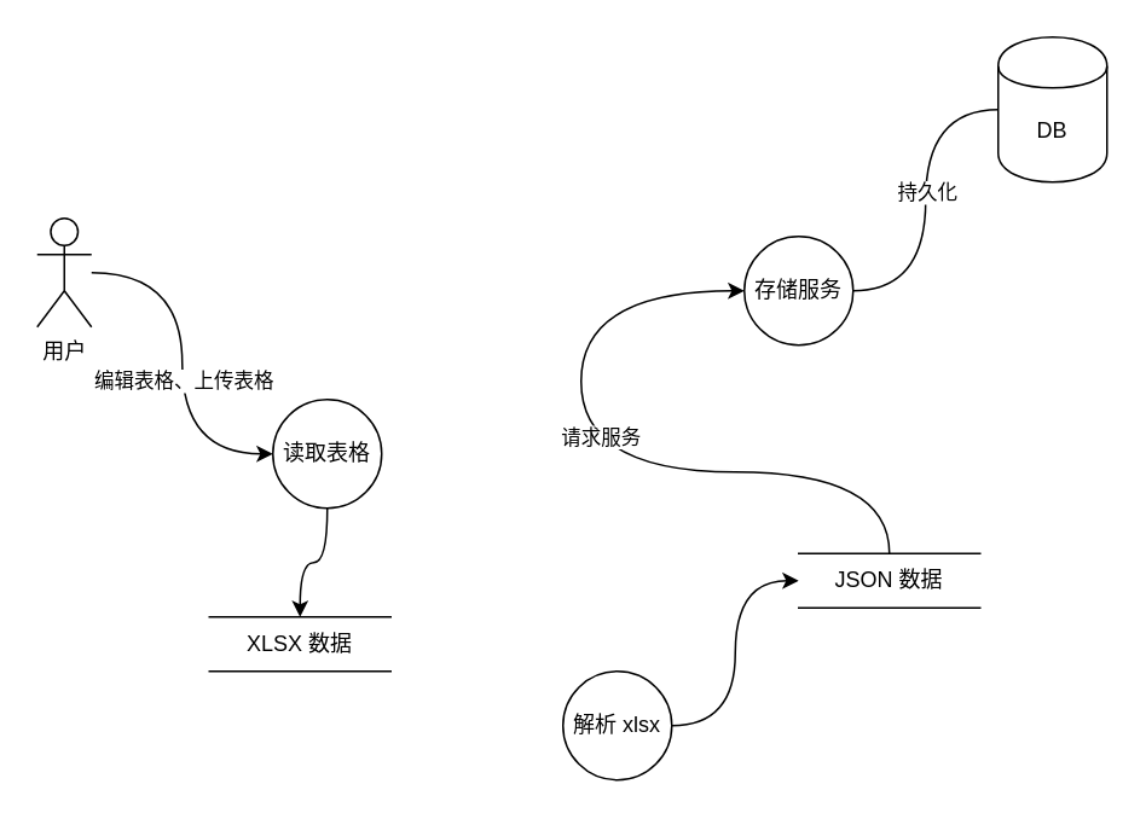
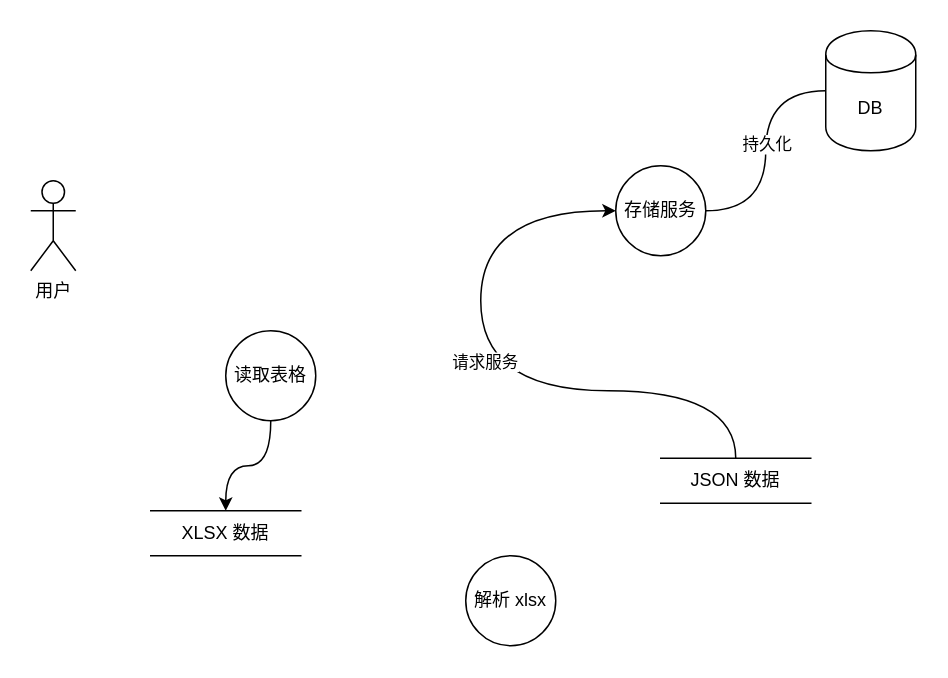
  <mxCell id="0" />
  <mxCell id="1" parent="0" />
- <mxCell id="2" style="edgeStyle=orthogonalEdgeStyle;rounded=0;orthogonalLoop=1;jettySize=auto;html=1;entryX=0;entryY=0.5;entryDx=0;entryDy=0;curved=1;" edge="1" parent="1" source="4" target="6"><mxGeometry relative="1" as="geometry" /></mxCell>
- <mxCell id="3" value="编辑表格、上传表格" style="edgeLabel;html=1;align=center;verticalAlign=middle;resizable=0;points=[];" vertex="1" connectable="0" parent="2"><mxGeometry x="0.05" y="4" relative="1" as="geometry"><mxPoint x="-4" y="4" as="offset" /></mxGeometry></mxCell>
  <mxCell id="4" value="用户" style="shape=umlActor;verticalLabelPosition=bottom;verticalAlign=top;html=1;outlineConnect=0;" vertex="1" parent="1"><mxGeometry x="20" y="120" width="30" height="60" as="geometry" /></mxCell>
  <mxCell id="5" style="edgeStyle=orthogonalEdgeStyle;rounded=0;orthogonalLoop=1;jettySize=auto;html=1;entryX=0.5;entryY=0;entryDx=0;entryDy=0;curved=1;" edge="1" parent="1" source="6" target="9"><mxGeometry relative="1" as="geometry" /></mxCell>
  <mxCell id="6" value="读取表格" style="shape=ellipse;html=1;dashed=0;whiteSpace=wrap;aspect=fixed;perimeter=ellipsePerimeter;" vertex="1" parent="1"><mxGeometry x="150" y="220" width="60" height="60" as="geometry" /></mxCell>
- <mxCell id="7" style="edgeStyle=orthogonalEdgeStyle;rounded=0;orthogonalLoop=1;jettySize=auto;html=1;entryX=0;entryY=0.5;entryDx=0;entryDy=0;curved=1;" edge="1" parent="1" source="8" target="12"><mxGeometry relative="1" as="geometry" /></mxCell>
  <mxCell id="8" value="解析 xlsx" style="shape=ellipse;html=1;dashed=0;whiteSpace=wrap;aspect=fixed;perimeter=ellipsePerimeter;" vertex="1" parent="1"><mxGeometry x="310" y="370" width="60" height="60" as="geometry" /></mxCell>
- <mxCell id="9" value="XLSX 数据" style="html=1;dashed=0;whiteSpace=wrap;shape=partialRectangle;right=0;left=0;" vertex="1" parent="1"><mxGeometry x="115" y="340" width="100" height="30" as="geometry" /></mxCell>
+ <mxCell id="9" value="XLSX 数据" style="html=1;dashed=0;whiteSpace=wrap;shape=partialRectangle;right=0;left=0;" vertex="1" parent="1"><mxGeometry x="100" y="340" width="100" height="30" as="geometry" /></mxCell>
  <mxCell id="10" value="" style="edgeStyle=orthogonalEdgeStyle;rounded=0;orthogonalLoop=1;jettySize=auto;html=1;curved=1;" edge="1" parent="1" source="12" target="15"><mxGeometry relative="1" as="geometry"><Array as="points"><mxPoint x="490" y="260" /><mxPoint x="320" y="260" /></Array></mxGeometry></mxCell>
  <mxCell id="11" value="请求服务" style="edgeLabel;html=1;align=center;verticalAlign=middle;resizable=0;points=[];" vertex="1" connectable="0" parent="10"><mxGeometry x="-0.215" y="4" relative="1" as="geometry"><mxPoint x="-46" y="-24" as="offset" /></mxGeometry></mxCell>
  <mxCell id="12" value="JSON 数据" style="html=1;dashed=0;whiteSpace=wrap;shape=partialRectangle;right=0;left=0;" vertex="1" parent="1"><mxGeometry x="440" y="305" width="100" height="30" as="geometry" /></mxCell>
  <mxCell id="13" style="edgeStyle=orthogonalEdgeStyle;rounded=0;orthogonalLoop=1;jettySize=auto;html=1;entryX=0;entryY=0.5;entryDx=0;entryDy=0;curved=1;endArrow=none;" edge="1" parent="1" source="15" target="16"><mxGeometry relative="1" as="geometry" /></mxCell>
  <mxCell id="14" value="持久化" style="edgeLabel;html=1;align=center;verticalAlign=middle;resizable=0;points=[];" vertex="1" connectable="0" parent="13"><mxGeometry x="0.057" relative="1" as="geometry"><mxPoint as="offset" /></mxGeometry></mxCell>
- <mxCell id="15" value="存储服务" style="shape=ellipse;html=1;dashed=0;whiteSpace=wrap;aspect=fixed;perimeter=ellipsePerimeter;" vertex="1" parent="1"><mxGeometry x="410" y="130" width="60" height="60" as="geometry" /></mxCell>
+ <mxCell id="15" value="存储服务" style="shape=ellipse;html=1;dashed=0;whiteSpace=wrap;aspect=fixed;perimeter=ellipsePerimeter;" vertex="1" parent="1"><mxGeometry x="410" y="110" width="60" height="60" as="geometry" /></mxCell>
  <mxCell id="16" value="DB" style="shape=cylinder;whiteSpace=wrap;html=1;boundedLbl=1;backgroundOutline=1;" vertex="1" parent="1"><mxGeometry x="550" y="20" width="60" height="80" as="geometry" /></mxCell>
